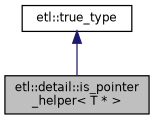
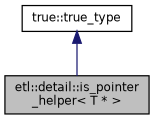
  digraph {
    node [color=black fontname=Helvetica fontsize=10 shape=record style=filled]
    n1 [fillcolor=grey75 fontcolor=black height=0.2 label="etl::detail::is_pointer\l_helper\< T * \>" width=0.4]
-   n2 [fillcolor=white height=0.2 label="etl::true_type" width=0.4]
+   n2 [fillcolor=white height=0.2 label="true::true_type" width=0.4]
    n2 -> n1 [color=midnightblue dir=back fontname=Helvetica fontsize=10 labelfontname=Helvetica labelfontsize=10 style=solid]
  }
